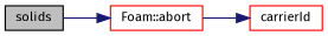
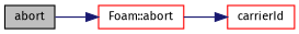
  digraph {
    fontname="Fira Sans"
    rankdir=LR
    node [color=red fontname="Fira Sans" fontsize=10 shape=record]
    edge [color=midnightblue fontname="Fira Sans" fontsize=10 labelfontname=FreeSans labelfontsize=10 style=solid]
-   n1 [color=black fillcolor=grey75 fontcolor=black height=0.2 label=solids style=filled width=0.4]
+   n1 [color=black fillcolor=grey75 fontcolor=black height=0.2 label=abort style=filled width=0.4]
    n2 [height=0.2 label="Foam::abort" width=0.4]
    n3 [height=0.2 label=carrierId width=0.4]
    n1 -> n2
    n2 -> n3
  }
